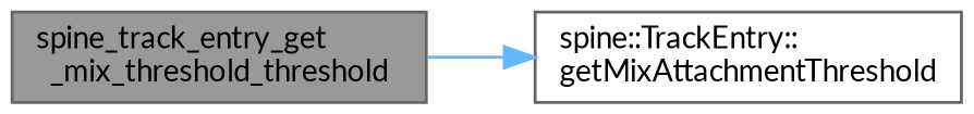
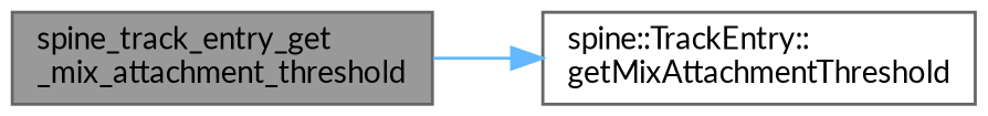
  digraph {
    rankdir=LR
    fontname=Lato
    node [fontname=Lato fontsize=10 shape=box style=filled]
-   n1 [color=gray40 fillcolor=grey60 fontcolor=black height=0.2 label="spine_track_entry_get\l_mix_threshold_threshold" width=0.4]
+   n1 [color=gray40 fillcolor=grey60 fontcolor=black height=0.2 label="spine_track_entry_get\l_mix_attachment_threshold" width=0.4]
    n2 [color=grey40 fillcolor=white height=0.2 label="spine::TrackEntry::\lgetMixAttachmentThreshold" width=0.4]
    n1 -> n2 [color=steelblue1 fontname=Lato fontsize=10 labelfontname=Helvetica labelfontsize=10 style=solid]
  }
